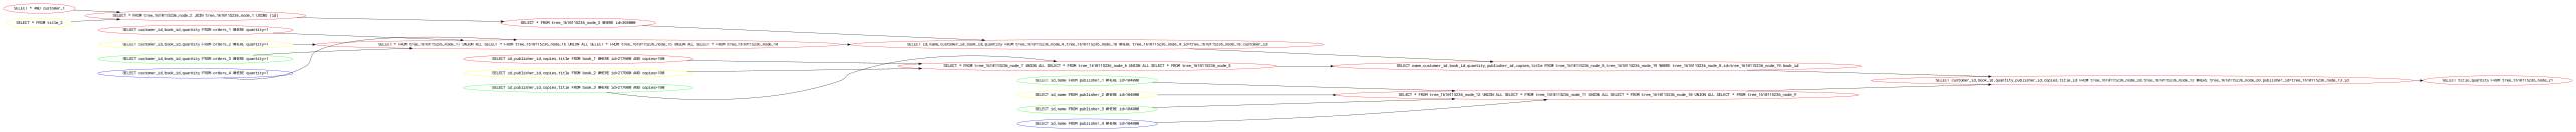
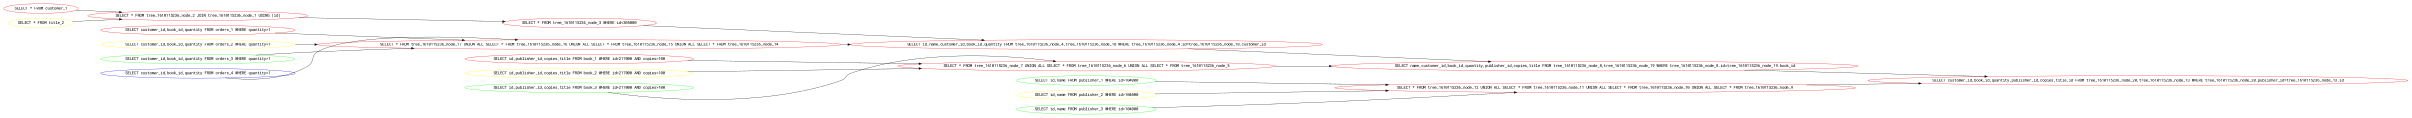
  digraph {
    fontname="Roboto Mono"
    rankdir=LR
    node [color=red fontname="Roboto Mono"]
    edge [fontname="Roboto Mono"]
-   n1 [label="SELECT * AND customer_1"]
+   n1 [label="SELECT * FROM customer_1"]
    n2 [label="SELECT * FROM tree_1610115236_node_2 JOIN tree_1610115236_node_1 USING (id)"]
    n3 [label="SELECT * FROM tree_1610115236_node_3 WHERE id<305000"]
    n4 [color=yellow label="SELECT * FROM title_2"]
    n5 [label="SELECT id,name,customer_id,book_id,quantity FROM tree_1610115236_node_4,tree_1610115236_node_18 WHERE tree_1610115236_node_4.id=tree_1610115236_node_18.customer_id"]
    n6 [label="SELECT name,customer_id,book_id,quantity,publisher_id,copies,title FROM tree_1610115236_node_8,tree_1610115236_node_19 WHERE tree_1610115236_node_8.id=tree_1610115236_node_19.book_id"]
    n7 [label="SELECT id,publisher_id,copies,title FROM book_1 WHERE id>217000 AND copies>100"]
    n8 [label="SELECT * FROM tree_1610115236_node_7 UNION ALL SELECT * FROM tree_1610115236_node_6 UNION ALL SELECT * FROM tree_1610115236_node_5"]
    n9 [color=yellow label="SELECT id,publisher_id,copies,title FROM book_2 WHERE id>217000 AND copies>100"]
    n10 [color=green label="SELECT id,publisher_id,copies,title FROM book_3 WHERE id>217000 AND copies>100"]
    n11 [label="SELECT customer_id,book_id,quantity,publisher_id,copies,title,id FROM tree_1610115236_node_20,tree_1610115236_node_13 WHERE tree_1610115236_node_20.publisher_id=tree_1610115236_node_13.id"]
    n12 [color=green label="SELECT id,name FROM publisher_1 WHERE id>104000"]
    n13 [label="SELECT * FROM tree_1610115236_node_12 UNION ALL SELECT * FROM tree_1610115236_node_11 UNION ALL SELECT * FROM tree_1610115236_node_10 UNION ALL SELECT * FROM tree_1610115236_node_9"]
    n14 [color=yellow label="SELECT id,name FROM publisher_2 WHERE id>104000"]
    n15 [color=green label="SELECT id,name FROM publisher_3 WHERE id>104000"]
-   n16 [color=blue label="SELECT id,name FROM publisher_4 WHERE id>104000"]
-   n17 [label="SELECT title,quantity FROM tree_1610115236_node_21"]
    n18 [label="SELECT customer_id,book_id,quantity FROM orders_1 WHERE quantity>1"]
    n19 [label="SELECT * FROM tree_1610115236_node_17 UNION ALL SELECT * FROM tree_1610115236_node_16 UNION ALL SELECT * FROM tree_1610115236_node_15 UNION ALL SELECT * FROM tree_1610115236_node_14"]
    n20 [color=yellow label="SELECT customer_id,book_id,quantity FROM orders_2 WHERE quantity>1"]
    n21 [color=green label="SELECT customer_id,book_id,quantity FROM orders_3 WHERE quantity>1"]
    n22 [color=blue label="SELECT customer_id,book_id,quantity FROM orders_4 WHERE quantity>1"]
    n1 -> n2
    n2 -> n3
    n3 -> n5
    n4 -> n2
    n5 -> n6
    n6 -> n11
    n7 -> n8
    n8 -> n6
    n9 -> n8
    n10 -> n8
-   n11 -> n17
    n12 -> n13
    n13 -> n11
    n14 -> n13
    n15 -> n13
-   n16 -> n13
    n18 -> n19
    n19 -> n5
    n20 -> n19
    n21 -> n19
    n22 -> n19
  }
